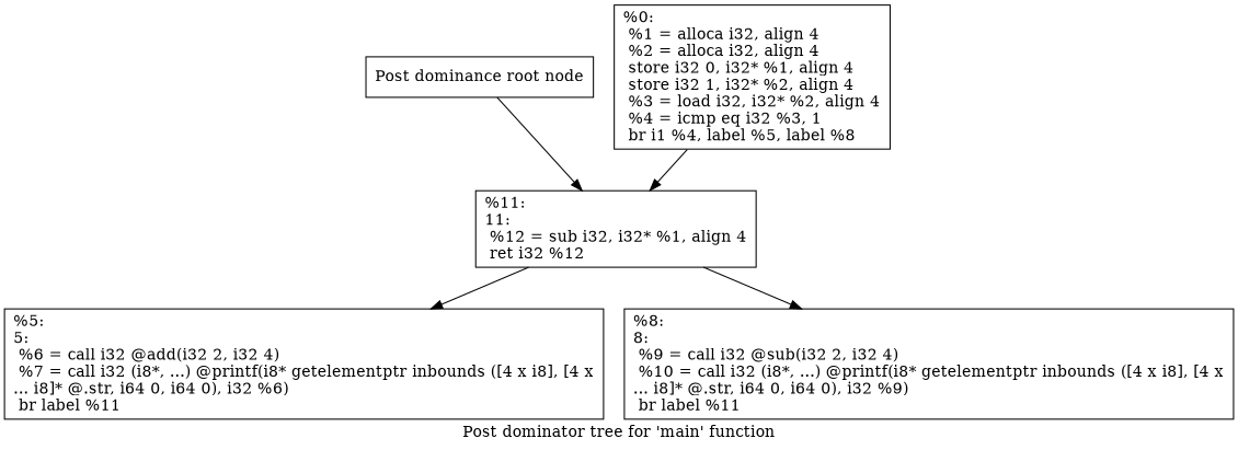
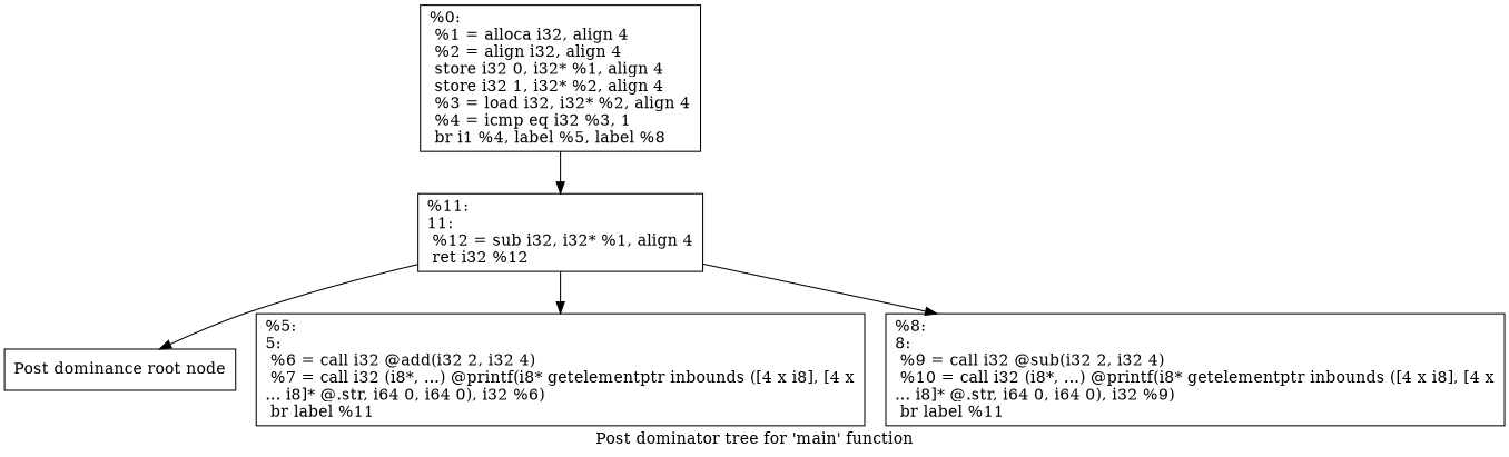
  digraph {
    label="Post dominator tree for 'main' function"
    node [shape=record]
    n1 [label="{Post dominance root node}"]
    n2 [label="{%11:\l11:                                               \l  %12 = sub i32, i32* %1, align 4\l  ret i32 %12\l}"]
    n3 [label="{%5:\l5:                                                \l  %6 = call i32 @add(i32 2, i32 4)\l  %7 = call i32 (i8*, ...) @printf(i8* getelementptr inbounds ([4 x i8], [4 x\l... i8]* @.str, i64 0, i64 0), i32 %6)\l  br label %11\l}"]
    n4 [label="{%8:\l8:                                                \l  %9 = call i32 @sub(i32 2, i32 4)\l  %10 = call i32 (i8*, ...) @printf(i8* getelementptr inbounds ([4 x i8], [4 x\l... i8]* @.str, i64 0, i64 0), i32 %9)\l  br label %11\l}"]
-   n5 [label="{%0:\l  %1 = alloca i32, align 4\l  %2 = alloca i32, align 4\l  store i32 0, i32* %1, align 4\l  store i32 1, i32* %2, align 4\l  %3 = load i32, i32* %2, align 4\l  %4 = icmp eq i32 %3, 1\l  br i1 %4, label %5, label %8\l}"]
-   n1 -> n2
+   n5 [label="{%0:\l  %1 = alloca i32, align 4\l  %2 = align i32, align 4\l  store i32 0, i32* %1, align 4\l  store i32 1, i32* %2, align 4\l  %3 = load i32, i32* %2, align 4\l  %4 = icmp eq i32 %3, 1\l  br i1 %4, label %5, label %8\l}"]
+   n2 -> n1
    n2 -> n3
    n2 -> n4
    n5 -> n2
  }
